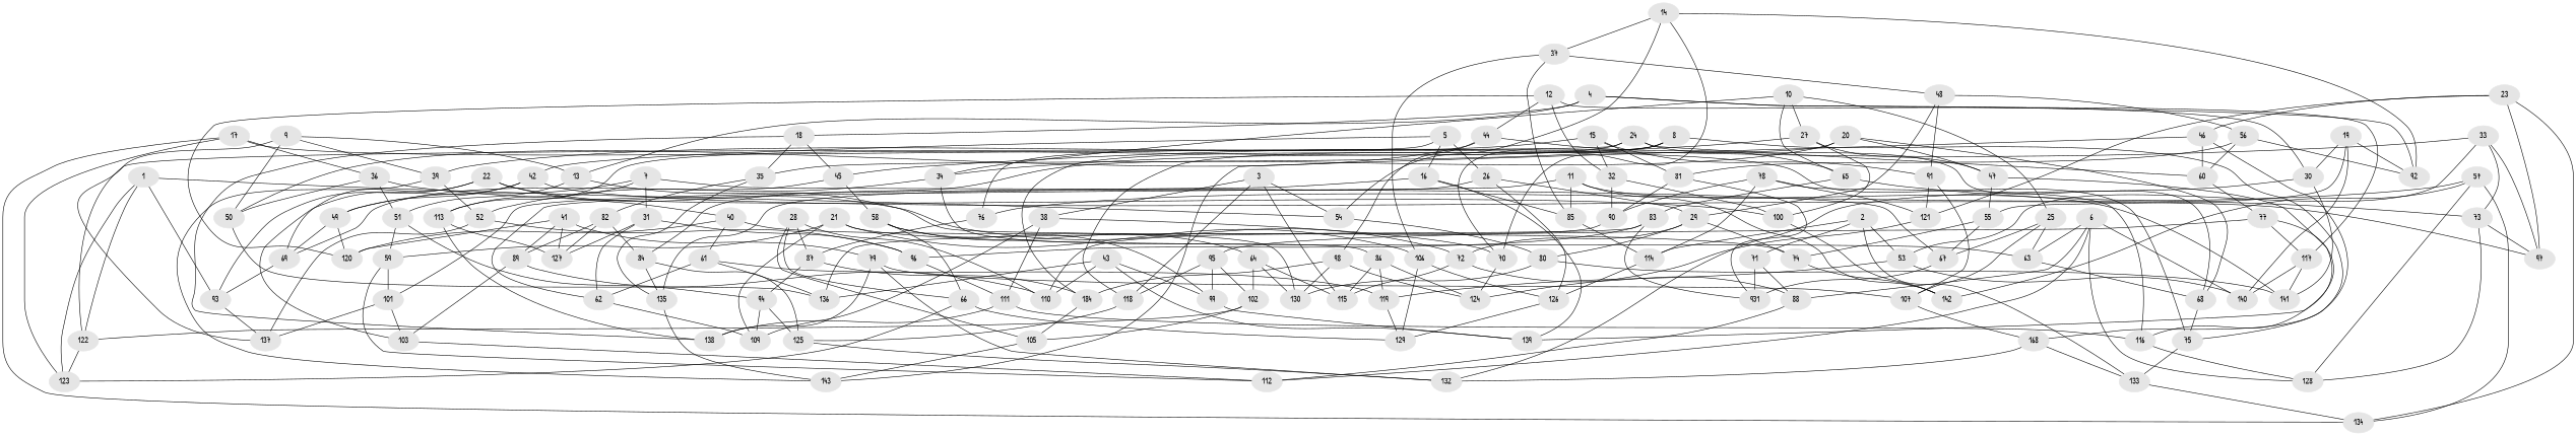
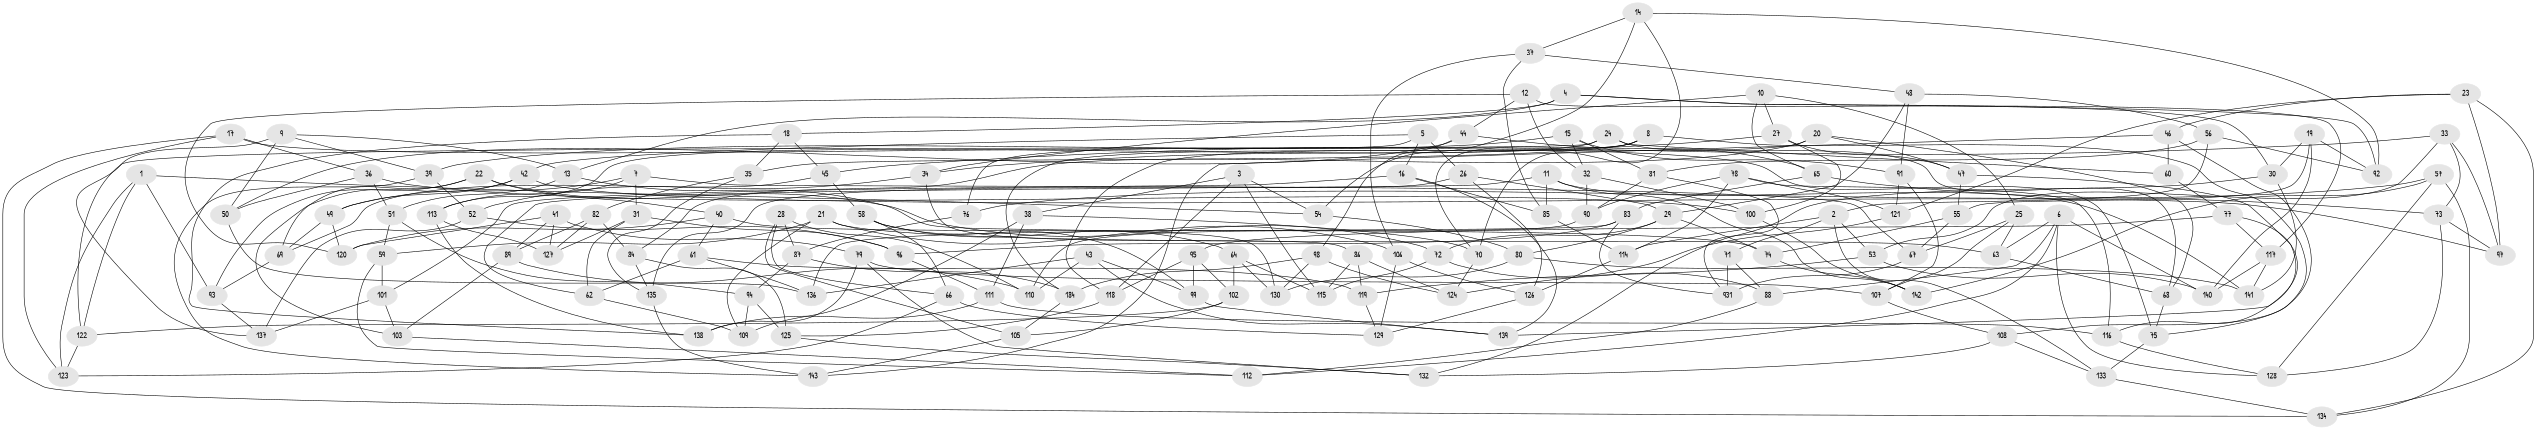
  graph {
    fontname="Patrick Hand"
    node [color=gray90 fontname="Patrick Hand" style=filled]
    edge [fontname="Patrick Hand"]
    1
    54
    93
    122
    123
    80
    137
    2
    53
    71
    114
    133
    140
    119
    88
    n16 [label=931]
    126
    134
    3
    38
    115
    118
    70
    109
    111
    125
    4
    13
    18
    30
    92
    51
    130
    35
    45
    138
    141
    132
    5
    16
    26
    42
    76
    85
    101
    139
    29
    135
    49
    97
    103
    87
    6
    63
    112
    128
    68
    7
    31
    67
    113
    62
    96
    127
    120
    69
    8
    75
    n69 [label=184]
    82
    124
    105
    9
    39
    50
    52
    143
    136
    10
    25
    27
    34
    65
    107
    47
    100
    86
    73
    83
    11
    142
    12
    32
    44
    117
    90
    98
    59
    94
    14
    37
    106
    48
    15
    81
    91
    121
    17
    36
    58
    19
    55
    74
    20
    84
    21
    129
    22
    40
    72
    61
    23
    46
    60
-   108 [label=168]
+   108
    24
    77
    28
    66
    110
    33
    89
    56
    116
    41
    79
    43
    99
    64
    57
    102
    95
    78
    1 -- 54
    1 -- 93
    1 -- 122
    1 -- 123
    54 -- 80
    93 -- 137
    122 -- 123
    80 -- 130
    80 -- 141
    2 -- 53
    2 -- 71
    2 -- 114
    2 -- 133
    53 -- 140
    53 -- 119
    71 -- 88
    71 -- n16
    114 -- 126
    133 -- 134
    119 -- 129
    88 -- 112
    126 -- 129
    3 -- 54
    3 -- 38
    3 -- 115
    3 -- 118
    38 -- 70
    38 -- 109
    38 -- 111
    118 -- 125
    70 -- 124
    111 -- 138
    111 -- 116
    125 -- 132
    4 -- 13
    4 -- 18
    4 -- 30
    4 -- 92
    13 -- 51
    13 -- 130
    18 -- 35
    18 -- 45
    18 -- 138
    30 -- 141
    30 -- 132
    51 -- 59
    51 -- 94
    35 -- 135
    35 -- 82
    45 -- 69
    45 -- 58
    5 -- 16
    5 -- 26
    5 -- 42
    5 -- 76
    16 -- 85
    16 -- 101
    16 -- 139
    26 -- 126
    26 -- 29
    26 -- 135
    42 -- 49
    42 -- 97
    42 -- 103
    76 -- 87
    85 -- 114
    101 -- 137
    101 -- 103
    29 -- 80
    29 -- 74
    29 -- 72
    135 -- 143
    49 -- 120
    49 -- 69
    103 -- 112
    87 -- n69
    87 -- 94
    6 -- 140
    6 -- 88
    6 -- 63
    6 -- 112
    6 -- 128
    63 -- 68
    68 -- 75
    7 -- 49
    7 -- 31
    7 -- 67
    7 -- 113
    31 -- 62
    31 -- 96
    31 -- 127
    67 -- n16
    113 -- 138
    113 -- 127
    62 -- 109
    96 -- 111
    69 -- 93
    8 -- 70
    8 -- 35
    8 -- 75
    8 -- n69
    75 -- 133
    n69 -- 105
    82 -- 127
    82 -- 84
    82 -- 89
    105 -- 143
    9 -- 137
    9 -- 13
    9 -- 39
    9 -- 50
    39 -- 52
    39 -- 143
    50 -- 136
    52 -- 137
    52 -- 96
    10 -- 25
    10 -- 27
    10 -- 34
    10 -- 65
    25 -- 63
    25 -- 67
    25 -- 107
    27 -- 34
    27 -- 47
    27 -- 100
    34 -- 52
    34 -- 86
    65 -- 73
    65 -- 83
    107 -- 108
    47 -- 139
    47 -- 55
    100 -- 142
    86 -- 119
    86 -- 115
    86 -- 124
    73 -- 97
    73 -- 128
    83 -- n16
    83 -- 96
    83 -- 136
    11 -- 141
    11 -- 85
    11 -- 62
    11 -- 142
    12 -- 120
    12 -- 32
    12 -- 44
    12 -- 117
    32 -- 100
    32 -- 90
    44 -- 50
    44 -- 65
    44 -- 98
    117 -- 140
    117 -- 141
    90 -- 110
    98 -- 130
    98 -- n69
    98 -- 124
    59 -- 101
    59 -- 112
    94 -- 109
    94 -- 125
    14 -- 54
    14 -- 70
    14 -- 92
    14 -- 37
    37 -- 85
    37 -- 106
    37 -- 48
    106 -- 126
    106 -- 129
    48 -- 29
    48 -- 91
    48 -- 56
    15 -- 39
    15 -- 32
    15 -- 81
    15 -- 91
    81 -- n16
    81 -- 90
    91 -- 107
    91 -- 121
    121 -- 124
    17 -- 123
    17 -- 134
    17 -- 75
    17 -- 36
    36 -- 51
    36 -- 50
    36 -- 100
    58 -- 66
    58 -- 99
    58 -- 64
    19 -- 140
    19 -- 30
    19 -- 92
    19 -- 55
    55 -- 67
    55 -- 74
    74 -- 142
    20 -- 118
    20 -- 68
    20 -- 47
    20 -- 84
    84 -- 125
    84 -- 135
    21 -- 109
    21 -- 63
    21 -- 59
    21 -- 106
    22 -- 93
    22 -- 69
    22 -- 40
    22 -- 72
    40 -- 120
    40 -- 74
    40 -- 61
    72 -- 88
    72 -- 115
    61 -- 119
    61 -- 62
    61 -- 136
    23 -- 134
    23 -- 97
    23 -- 121
    23 -- 46
    46 -- 143
    46 -- 60
    46 -- 108
    60 -- 77
    108 -- 133
    108 -- 132
    24 -- 122
    24 -- 68
    24 -- 113
    24 -- 60
    77 -- 117
    77 -- 116
    77 -- 95
    28 -- 87
    28 -- 105
    28 -- 66
    28 -- 110
    66 -- 123
    66 -- 129
    33 -- 53
    33 -- 45
    33 -- 97
    33 -- 73
    89 -- 103
    89 -- 110
    56 -- 92
    56 -- 81
-   56 -- 60
+   56 -- 2
    116 -- 128
    41 -- 127
    41 -- 120
    41 -- 89
    41 -- 79
    79 -- 138
    79 -- 132
    79 -- 107
    43 -- 139
    43 -- 136
    43 -- 110
    43 -- 99
    99 -- 139
    64 -- 115
    64 -- 130
    64 -- 102
    57 -- 134
    57 -- 76
    57 -- 128
    57 -- 142
    102 -- 122
    102 -- 105
    95 -- 118
    95 -- 99
    95 -- 102
    78 -- 114
    78 -- 90
    78 -- 121
    78 -- 116
  }
